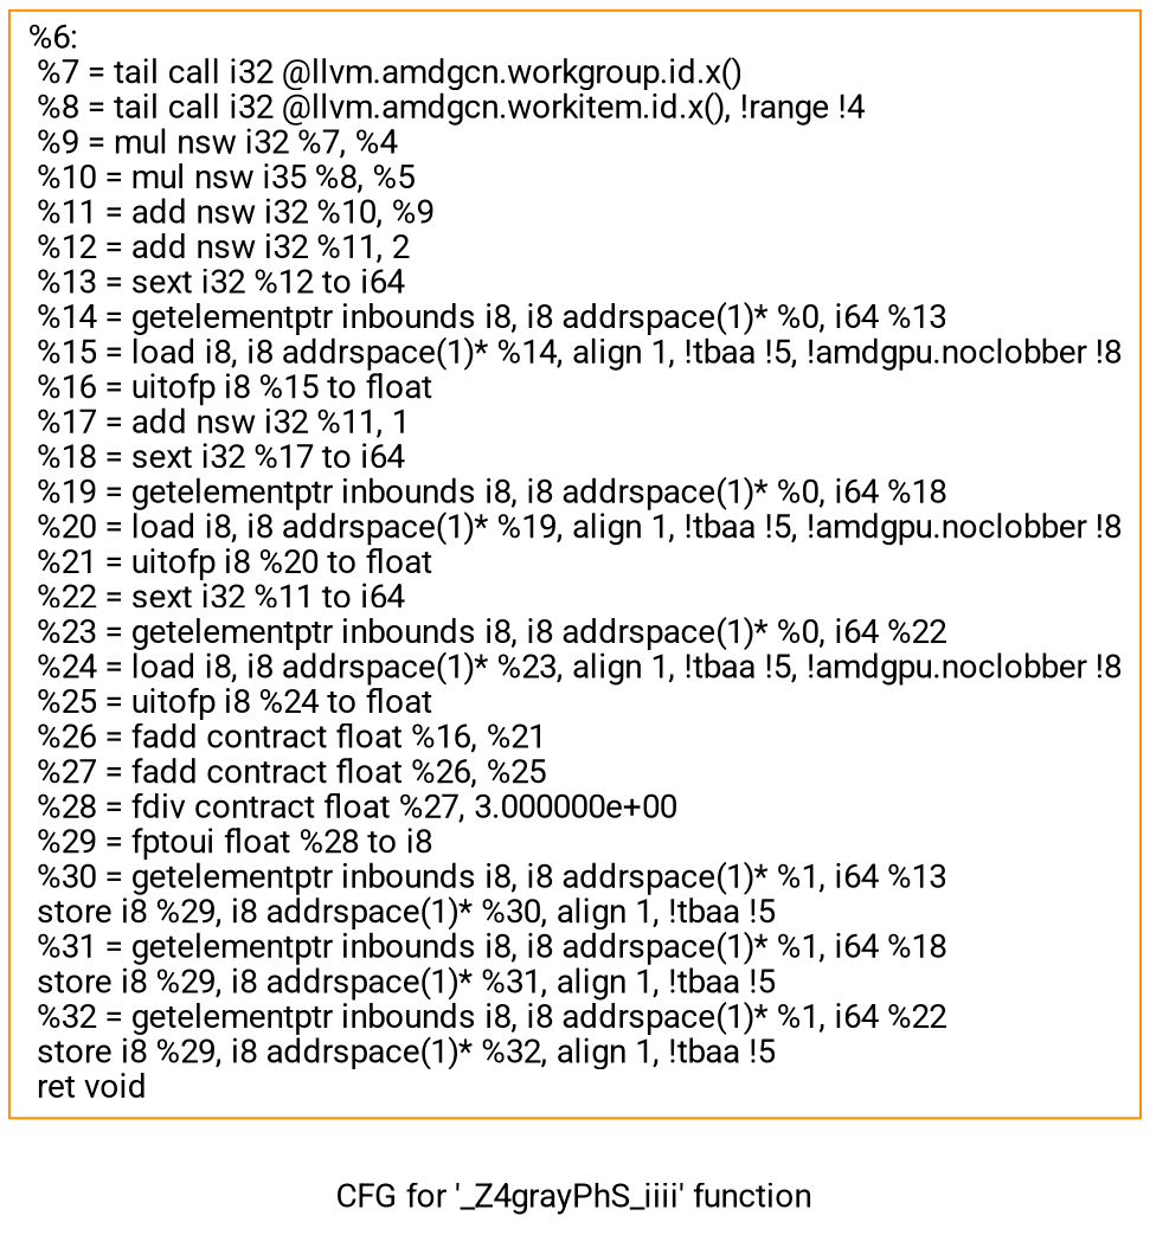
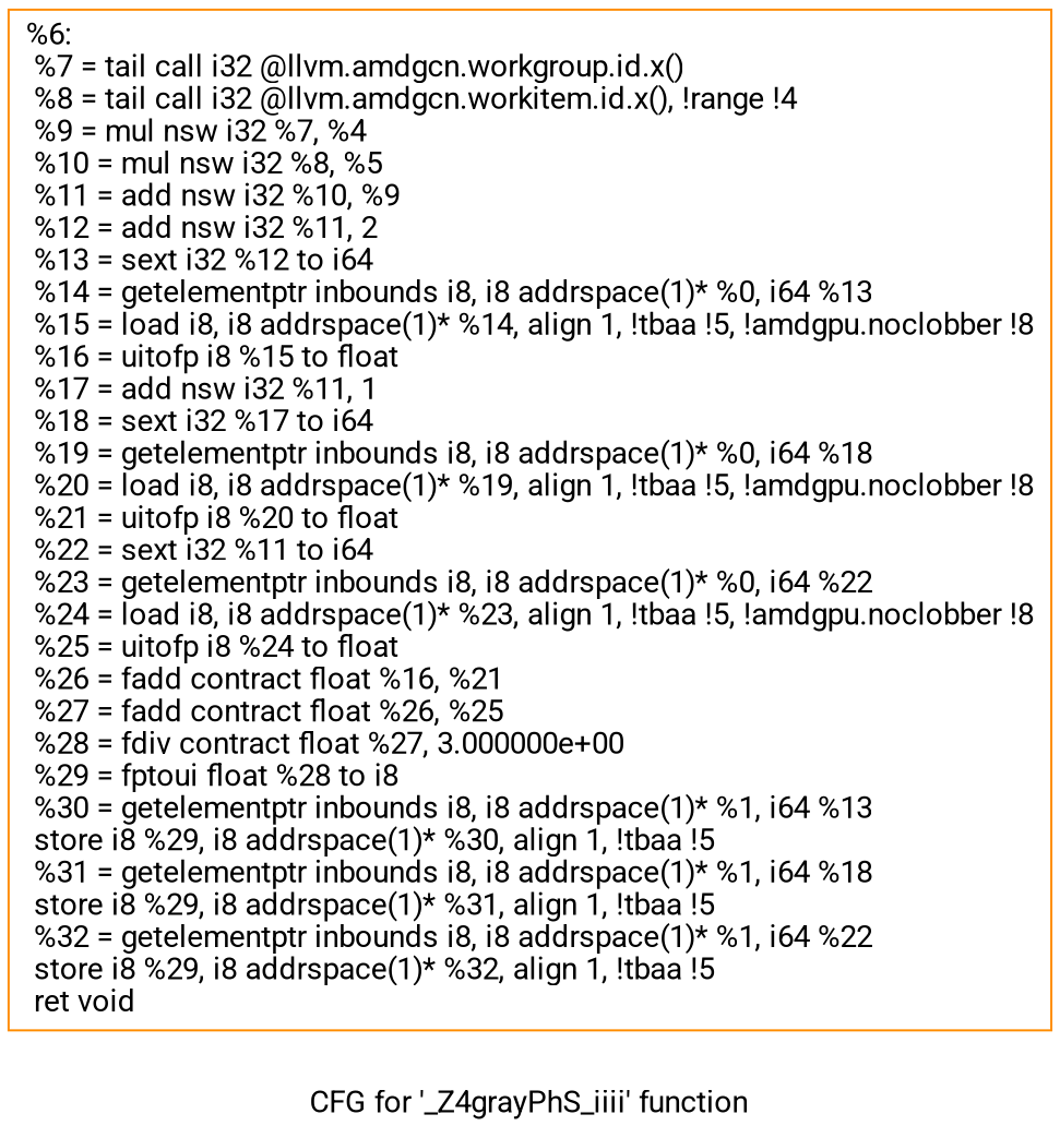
  digraph {
    label="CFG for '_Z4grayPhS_iiii' function"
    fontname=Roboto
-   n1 [color=darkorange fillcolor=white label="{%6:\l  %7 = tail call i32 @llvm.amdgcn.workgroup.id.x()\l  %8 = tail call i32 @llvm.amdgcn.workitem.id.x(), !range !4\l  %9 = mul nsw i32 %7, %4\l  %10 = mul nsw i35 %8, %5\l  %11 = add nsw i32 %10, %9\l  %12 = add nsw i32 %11, 2\l  %13 = sext i32 %12 to i64\l  %14 = getelementptr inbounds i8, i8 addrspace(1)* %0, i64 %13\l  %15 = load i8, i8 addrspace(1)* %14, align 1, !tbaa !5, !amdgpu.noclobber !8\l  %16 = uitofp i8 %15 to float\l  %17 = add nsw i32 %11, 1\l  %18 = sext i32 %17 to i64\l  %19 = getelementptr inbounds i8, i8 addrspace(1)* %0, i64 %18\l  %20 = load i8, i8 addrspace(1)* %19, align 1, !tbaa !5, !amdgpu.noclobber !8\l  %21 = uitofp i8 %20 to float\l  %22 = sext i32 %11 to i64\l  %23 = getelementptr inbounds i8, i8 addrspace(1)* %0, i64 %22\l  %24 = load i8, i8 addrspace(1)* %23, align 1, !tbaa !5, !amdgpu.noclobber !8\l  %25 = uitofp i8 %24 to float\l  %26 = fadd contract float %16, %21\l  %27 = fadd contract float %26, %25\l  %28 = fdiv contract float %27, 3.000000e+00\l  %29 = fptoui float %28 to i8\l  %30 = getelementptr inbounds i8, i8 addrspace(1)* %1, i64 %13\l  store i8 %29, i8 addrspace(1)* %30, align 1, !tbaa !5\l  %31 = getelementptr inbounds i8, i8 addrspace(1)* %1, i64 %18\l  store i8 %29, i8 addrspace(1)* %31, align 1, !tbaa !5\l  %32 = getelementptr inbounds i8, i8 addrspace(1)* %1, i64 %22\l  store i8 %29, i8 addrspace(1)* %32, align 1, !tbaa !5\l  ret void\l}" shape=record style=filled fontname=Roboto]
+   n1 [color=darkorange fillcolor=white label="{%6:\l  %7 = tail call i32 @llvm.amdgcn.workgroup.id.x()\l  %8 = tail call i32 @llvm.amdgcn.workitem.id.x(), !range !4\l  %9 = mul nsw i32 %7, %4\l  %10 = mul nsw i32 %8, %5\l  %11 = add nsw i32 %10, %9\l  %12 = add nsw i32 %11, 2\l  %13 = sext i32 %12 to i64\l  %14 = getelementptr inbounds i8, i8 addrspace(1)* %0, i64 %13\l  %15 = load i8, i8 addrspace(1)* %14, align 1, !tbaa !5, !amdgpu.noclobber !8\l  %16 = uitofp i8 %15 to float\l  %17 = add nsw i32 %11, 1\l  %18 = sext i32 %17 to i64\l  %19 = getelementptr inbounds i8, i8 addrspace(1)* %0, i64 %18\l  %20 = load i8, i8 addrspace(1)* %19, align 1, !tbaa !5, !amdgpu.noclobber !8\l  %21 = uitofp i8 %20 to float\l  %22 = sext i32 %11 to i64\l  %23 = getelementptr inbounds i8, i8 addrspace(1)* %0, i64 %22\l  %24 = load i8, i8 addrspace(1)* %23, align 1, !tbaa !5, !amdgpu.noclobber !8\l  %25 = uitofp i8 %24 to float\l  %26 = fadd contract float %16, %21\l  %27 = fadd contract float %26, %25\l  %28 = fdiv contract float %27, 3.000000e+00\l  %29 = fptoui float %28 to i8\l  %30 = getelementptr inbounds i8, i8 addrspace(1)* %1, i64 %13\l  store i8 %29, i8 addrspace(1)* %30, align 1, !tbaa !5\l  %31 = getelementptr inbounds i8, i8 addrspace(1)* %1, i64 %18\l  store i8 %29, i8 addrspace(1)* %31, align 1, !tbaa !5\l  %32 = getelementptr inbounds i8, i8 addrspace(1)* %1, i64 %22\l  store i8 %29, i8 addrspace(1)* %32, align 1, !tbaa !5\l  ret void\l}" shape=record style=filled fontname=Roboto]
  }
